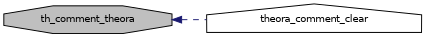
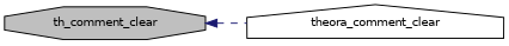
  digraph {
    rankdir=LR
    node [color=black fontname=Helvetica fontsize=10 style=filled]
-   n1 [fillcolor=grey75 fontcolor=black height=0.2 label=th_comment_theora shape=octagon width=0.4]
+   n1 [fillcolor=grey75 fontcolor=black height=0.2 label=th_comment_clear shape=octagon width=0.4]
    n2 [fillcolor=white height=0.2 label=theora_comment_clear shape=house width=0.4]
    n1 -> n2 [color=midnightblue dir=back fontname=Helvetica fontsize=10 labelfontname=Helvetica labelfontsize=10 style=dashed]
  }
